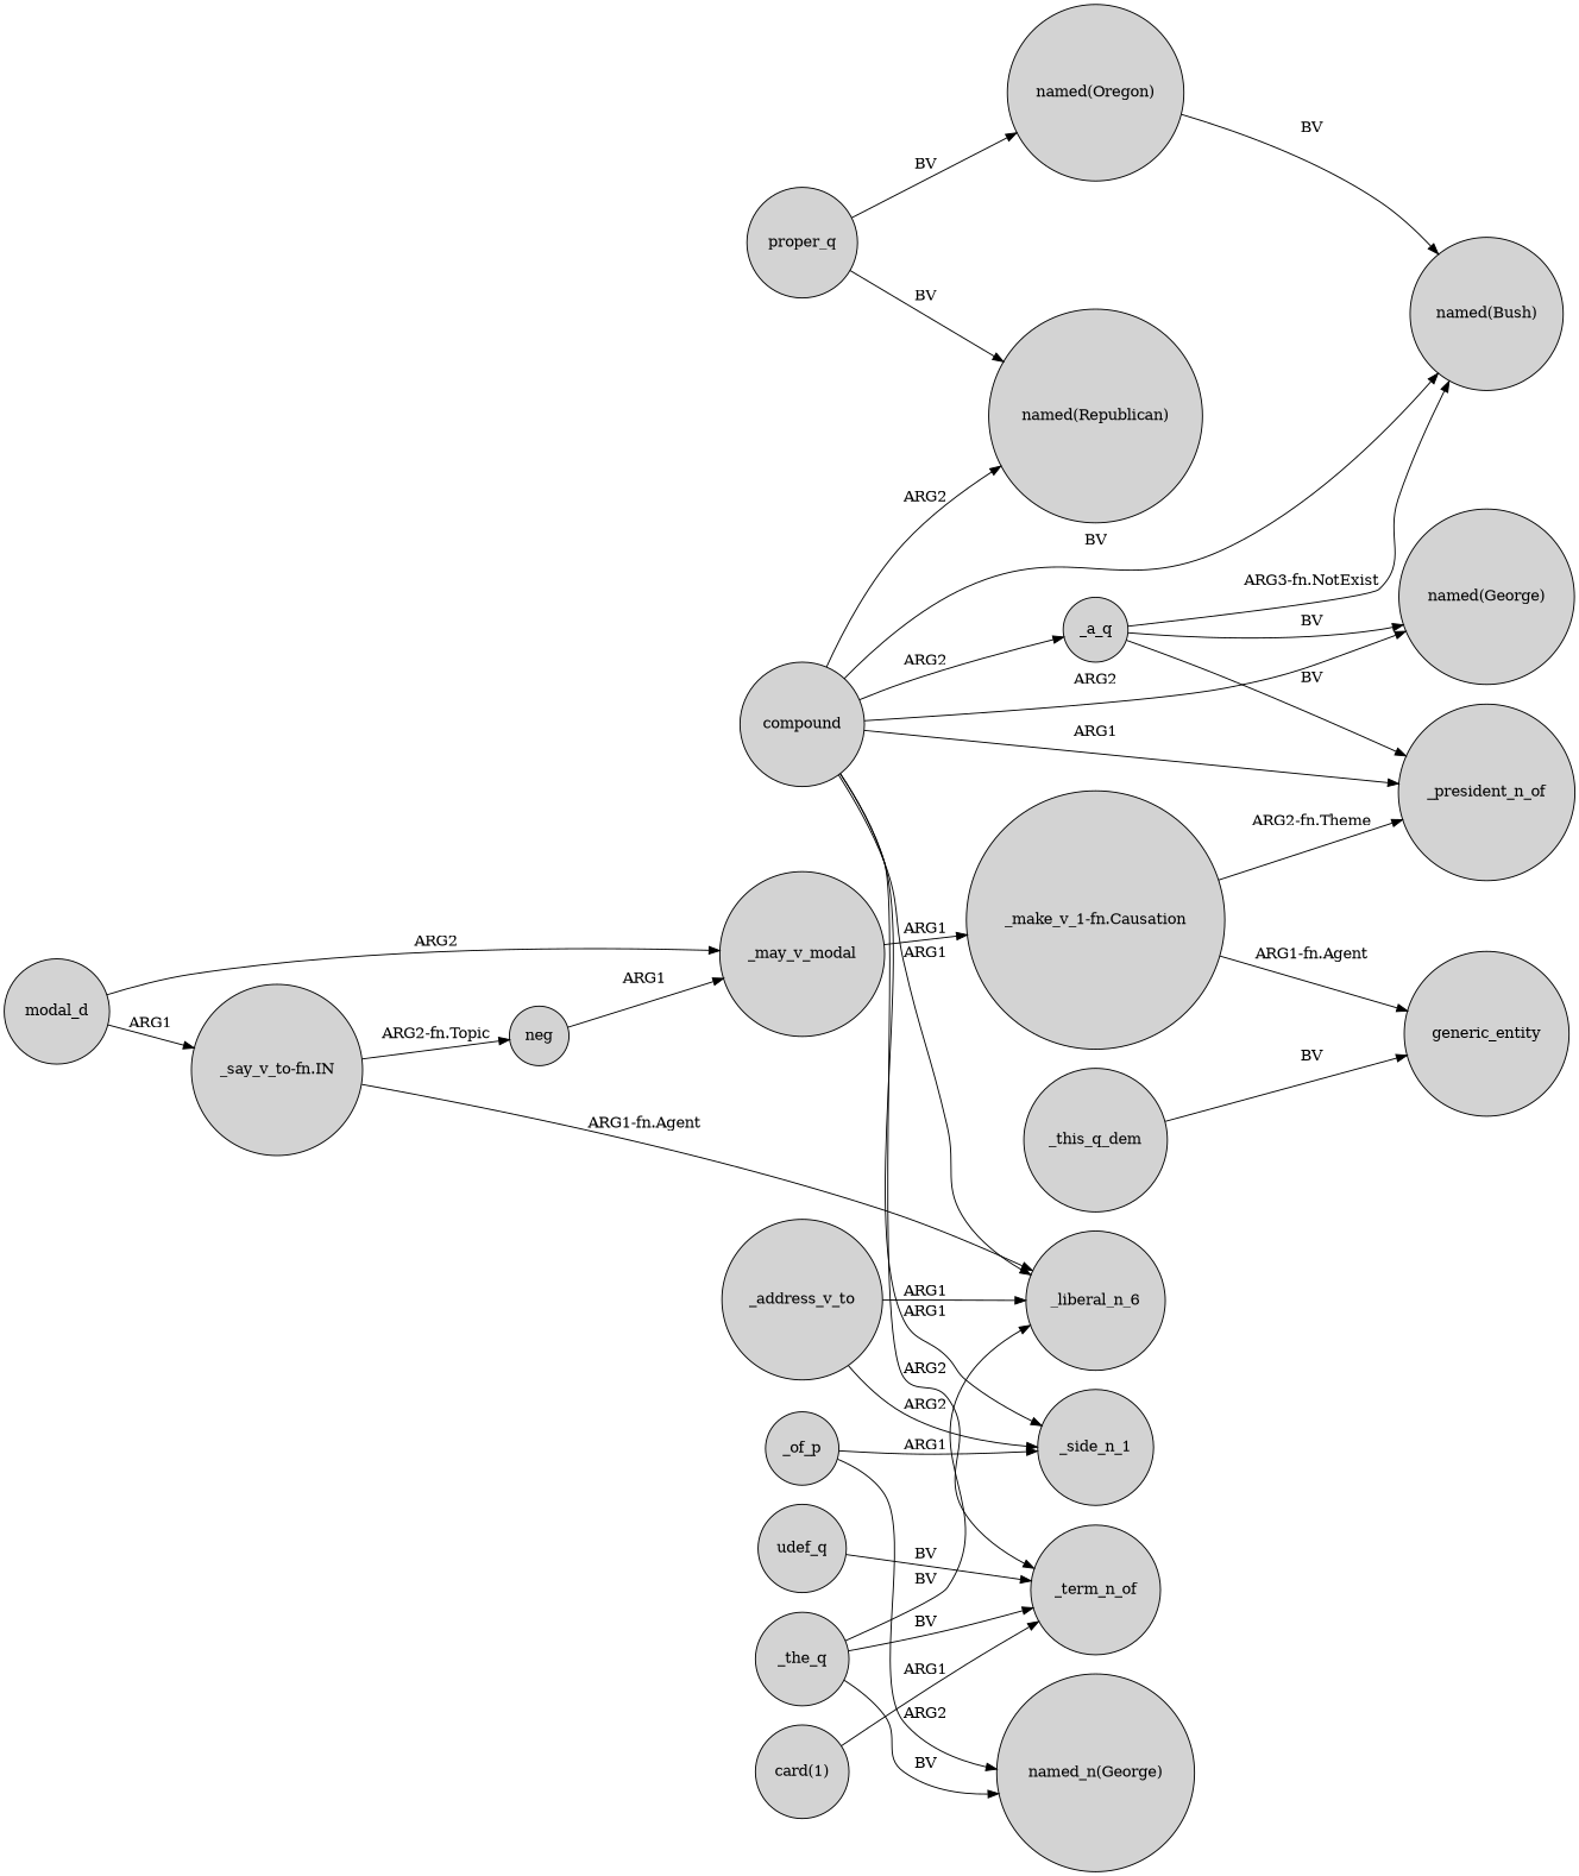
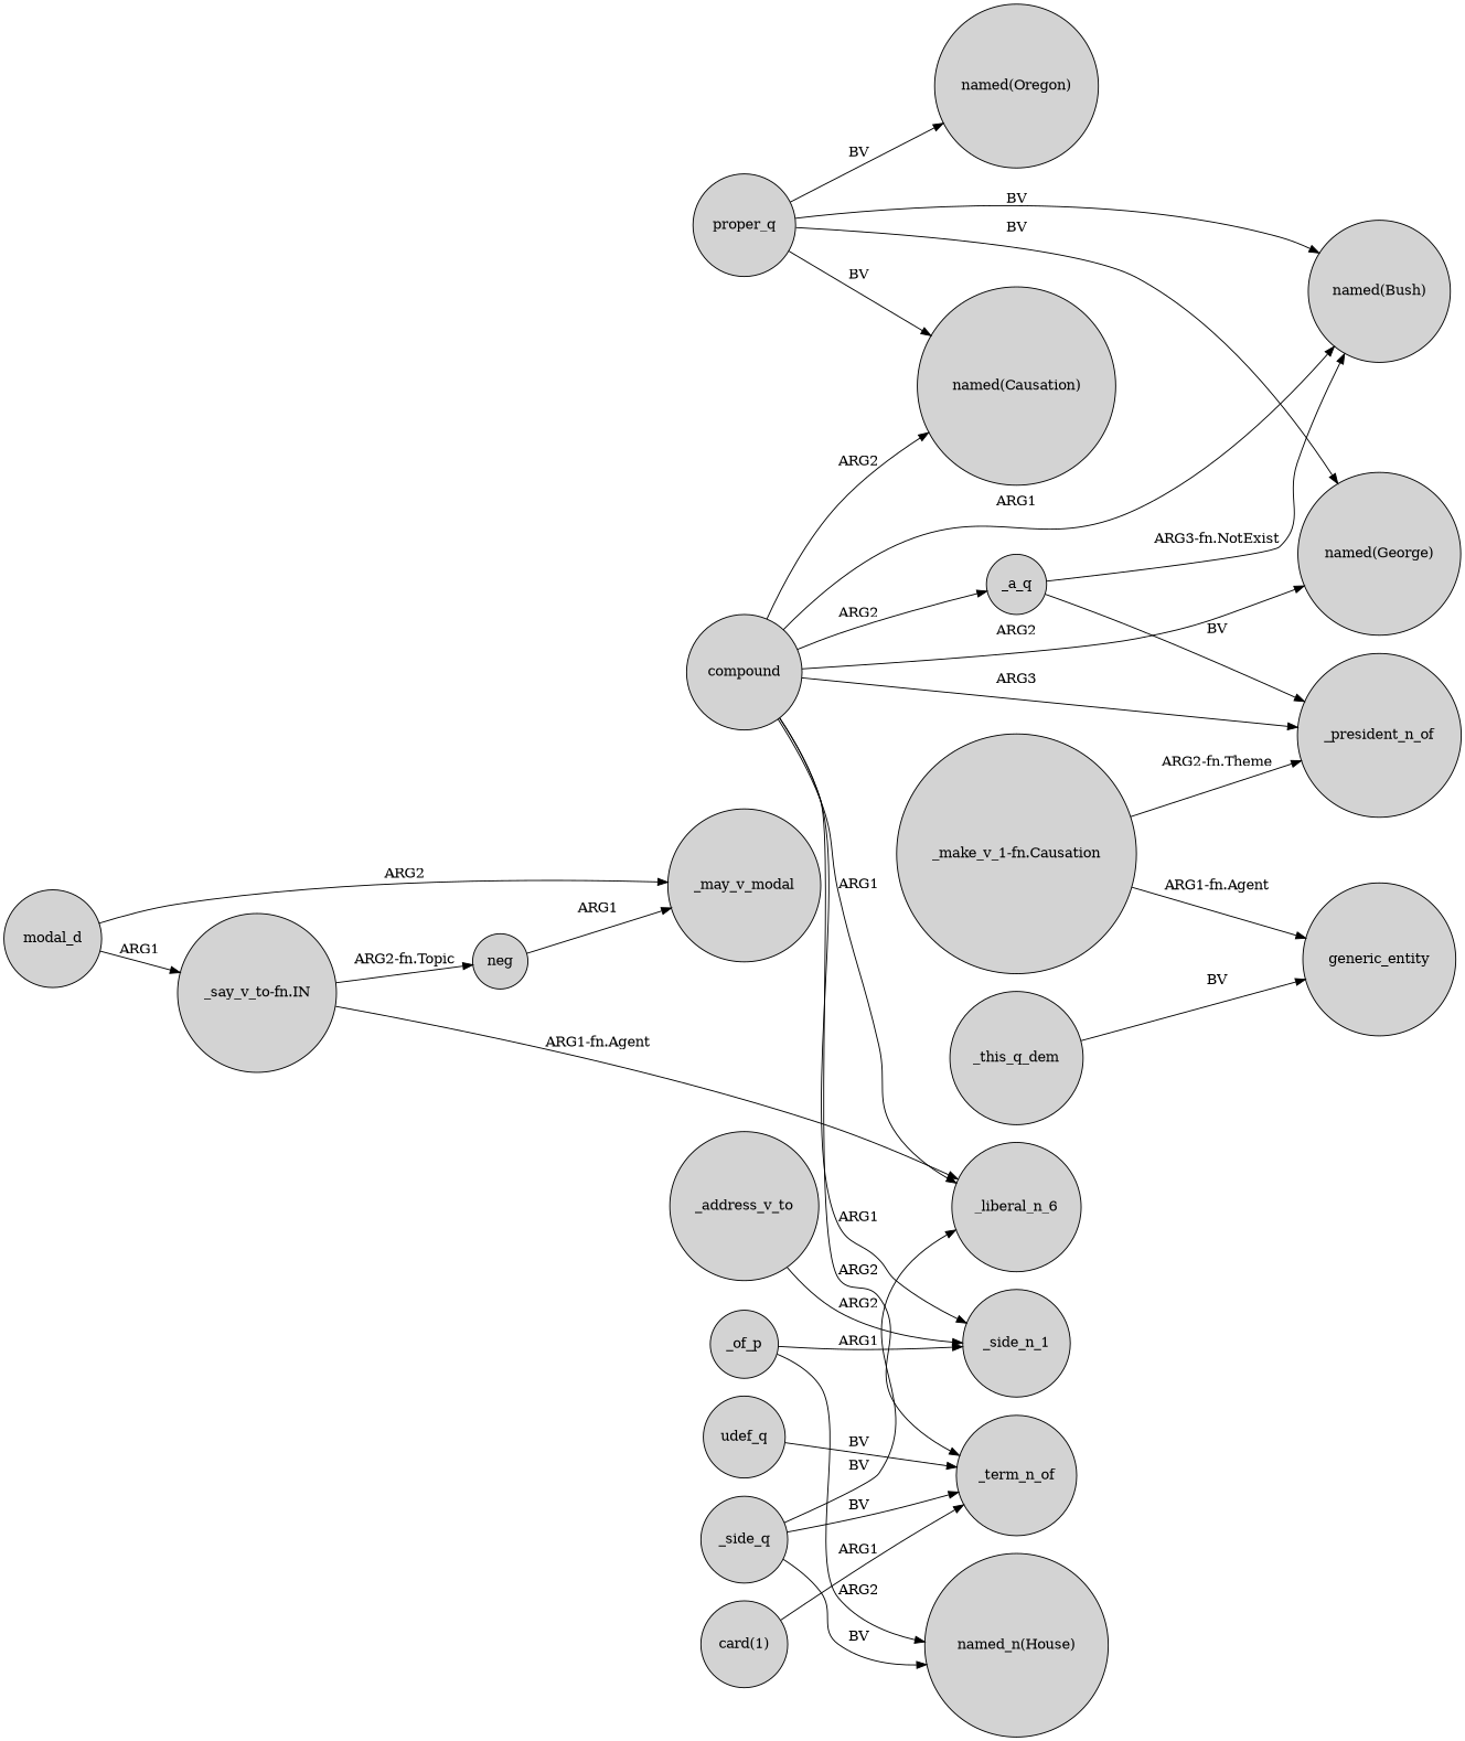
  digraph {
    rankdir=LR
    node [shape=circle style=filled]
    compound
-   "named(Republican)"
+   "named(Republican)" [label="named(Causation)"]
    _term_n_of
    _side_n_1
    _president_n_of
    "named(George)"
    n7 [label=_liberal_n_6]
    "named(Bush)"
    _a_q
-   _the_q
-   "named_n(House)" [label="named_n(George)"]
+   _the_q [label=_side_q]
+   "named_n(House)"
    n12 [label=modal_d]
    _may_v_modal
    "_say_v_to-fn.IN"
    "_make_v_1-fn.Causation"
    neg
    generic_entity
    _of_p
    proper_q
    "named(Oregon)"
    "card(1)"
    _this_q_dem
    udef_q
    _address_v_to
    compound -> "named(Republican)" [label=ARG2]
    compound -> _term_n_of [label=ARG2]
    compound -> _side_n_1 [label=ARG1]
-   compound -> _president_n_of [label=ARG1]
+   compound -> _president_n_of [label=ARG3]
    compound -> "named(George)" [label=ARG2]
    compound -> n7 [label=ARG1]
-   compound -> "named(Bush)" [label=BV]
+   compound -> "named(Bush)" [label=ARG1]
    compound -> _a_q [label=ARG2]
    _a_q -> _president_n_of [label=BV]
    _a_q -> "named(Bush)" [label="ARG3-fn.NotExist"]
    _the_q -> _term_n_of [label=BV]
    _the_q -> n7 [label=BV]
    _the_q -> "named_n(House)" [label=BV]
    n12 -> _may_v_modal [label=ARG2]
    n12 -> "_say_v_to-fn.IN" [label=ARG1]
-   _may_v_modal -> "_make_v_1-fn.Causation" [label=ARG1]
    "_say_v_to-fn.IN" -> n7 [label="ARG1-fn.Agent"]
    "_say_v_to-fn.IN" -> neg [label="ARG2-fn.Topic"]
    "_make_v_1-fn.Causation" -> _president_n_of [label="ARG2-fn.Theme"]
    "_make_v_1-fn.Causation" -> generic_entity [label="ARG1-fn.Agent"]
    neg -> _may_v_modal [label=ARG1]
    _of_p -> _side_n_1 [label=ARG1]
    _of_p -> "named_n(House)" [label=ARG2]
    proper_q -> "named(Republican)" [label=BV]
-   _a_q -> "named(George)" [label=BV]
-   "named(Oregon)" -> "named(Bush)" [label=BV]
+   proper_q -> "named(George)" [label=BV]
+   proper_q -> "named(Bush)" [label=BV]
    proper_q -> "named(Oregon)" [label=BV]
    "card(1)" -> _term_n_of [label=ARG1]
    _this_q_dem -> generic_entity [label=BV]
    udef_q -> _term_n_of [label=BV]
    _address_v_to -> _side_n_1 [label=ARG2]
-   _address_v_to -> n7 [label=ARG1]
  }
